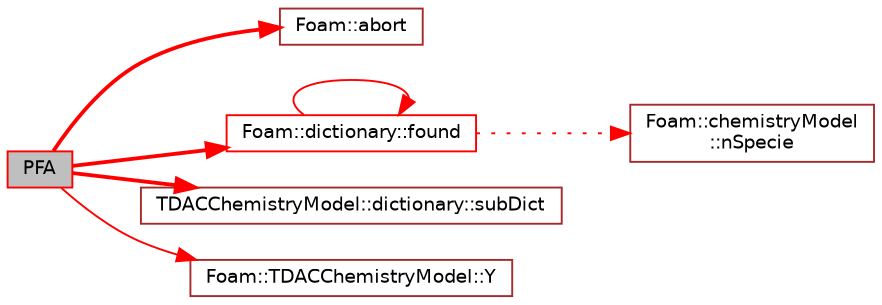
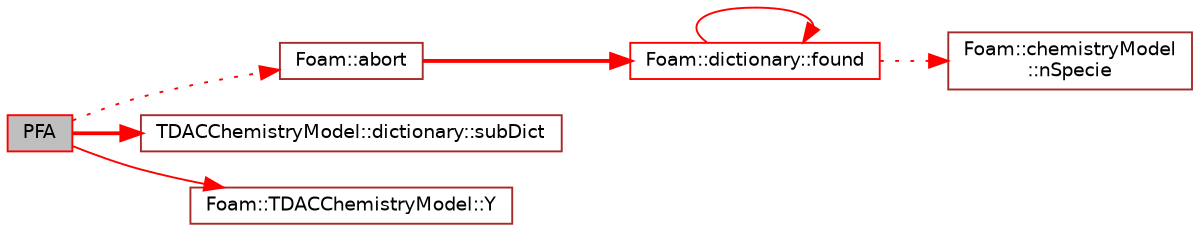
  digraph {
    rankdir=LR
    node [color=brown fontname=Helvetica fontsize=10 shape=record]
    edge [color=red fontname=Helvetica fontsize=10 labelfontname=Helvetica labelfontsize=10 style=dotted]
    n1 [color=red fillcolor=grey75 fontcolor=black height=0.2 label=PFA style=filled width=0.4]
    n2 [height=0.2 label="Foam::abort" width=0.4]
    n3 [color=red height=0.2 label="Foam::dictionary::found" width=0.4]
    n4 [height=0.2 label="TDACChemistryModel::dictionary::subDict" width=0.4]
    n5 [height=0.2 label="Foam::TDACChemistryModel::Y" width=0.4]
    n6 [height=0.2 label="Foam::chemistryModel\l::nSpecie" width=0.4]
-   n1 -> n2 [style=bold]
-   n1 -> n3 [style=bold]
+   n1 -> n2
+   n2 -> n3 [style=bold]
    n1 -> n4 [style=bold]
    n1 -> n5 [style=solid]
    n3 -> n3 [style=solid]
    n3 -> n6
  }
